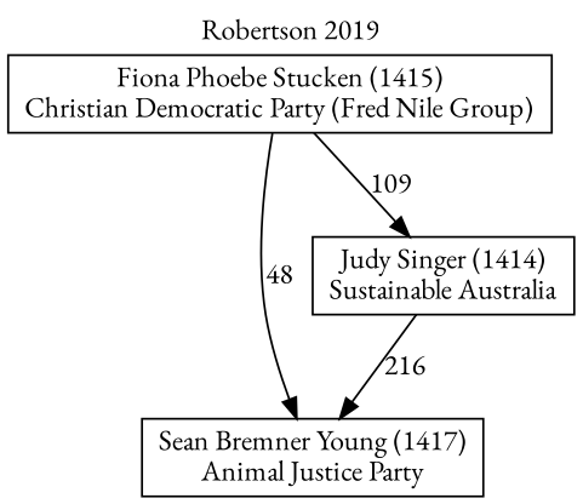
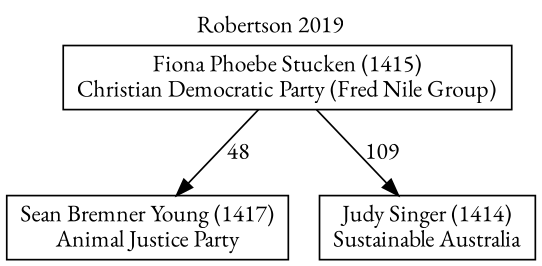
  digraph {
    label="Robertson 2019"
    labelloc=t
    mclimit=10
    fontname="EB Garamond"
    node [shape=box fontname="EB Garamond"]
    edge [fontname="EB Garamond"]
    n1 [label="Sean Bremner Young (1417)\nAnimal Justice Party"]
    n2 [label="Judy Singer (1414)\nSustainable Australia"]
    n3 [label="Fiona Phoebe Stucken (1415)\nChristian Democratic Party (Fred Nile Group)"]
-   n2 -> n1 [label=216]
    n3 -> n1 [label=48]
    n3 -> n2 [label=109]
  }
